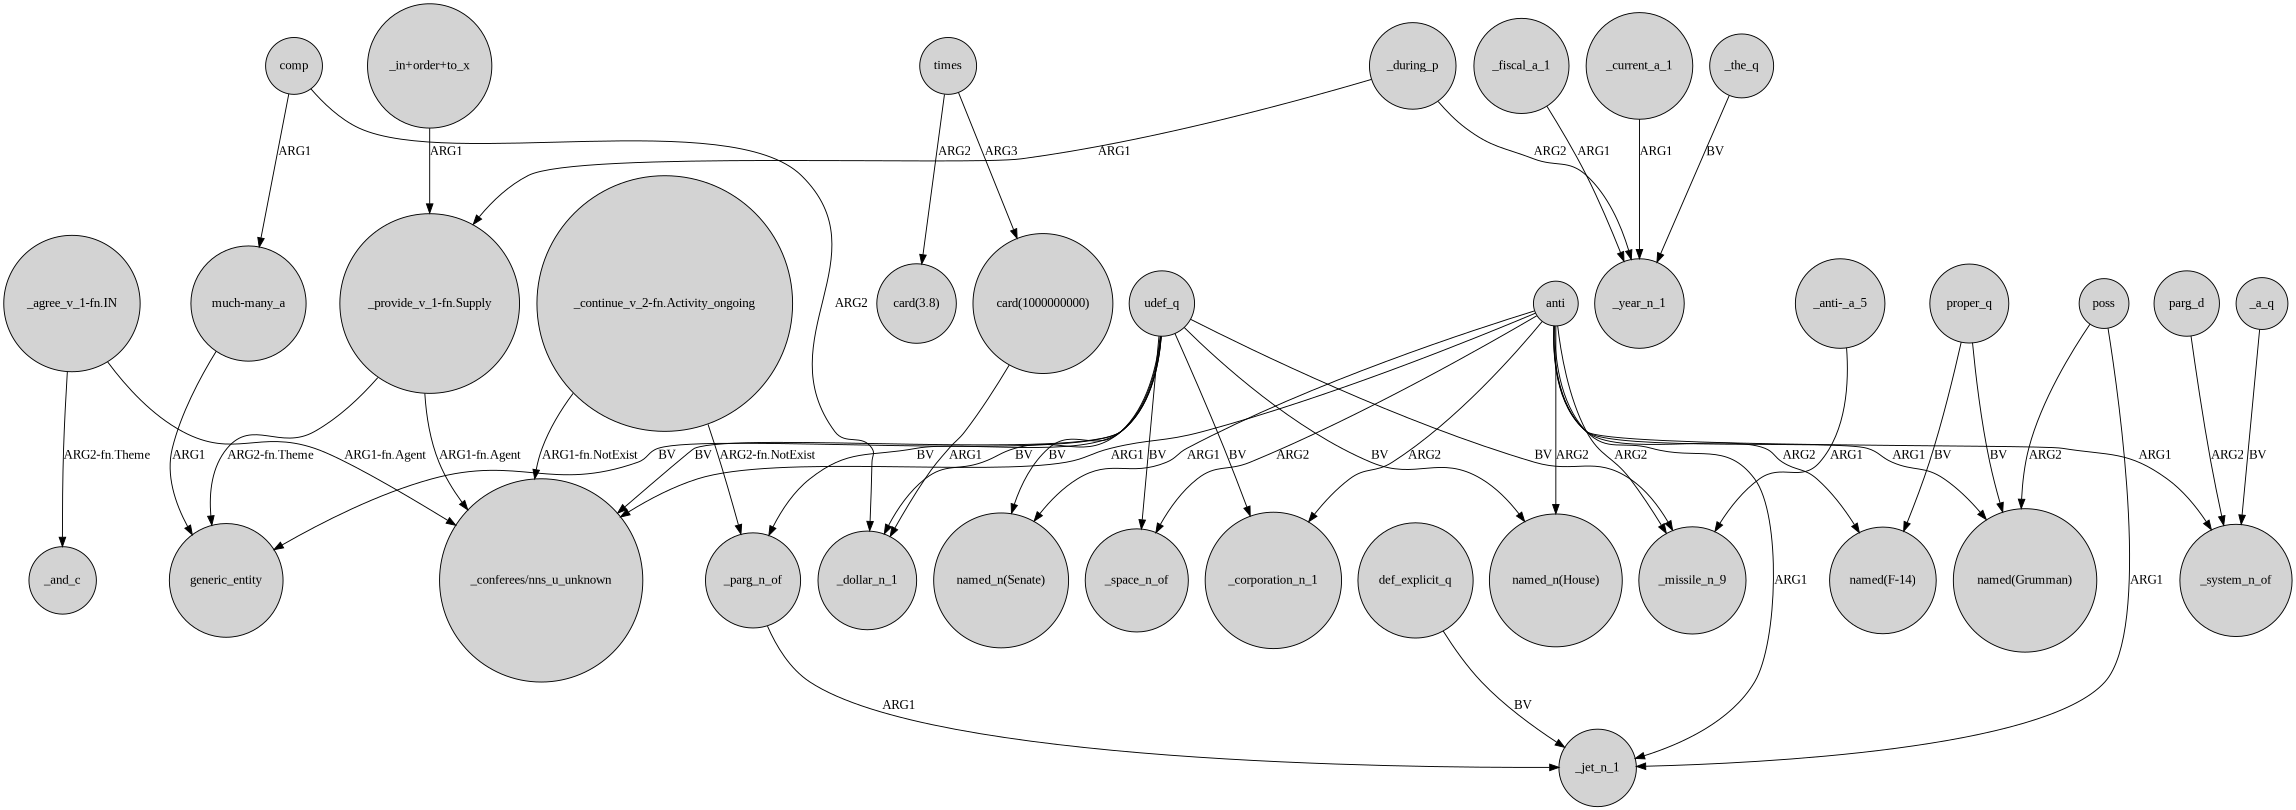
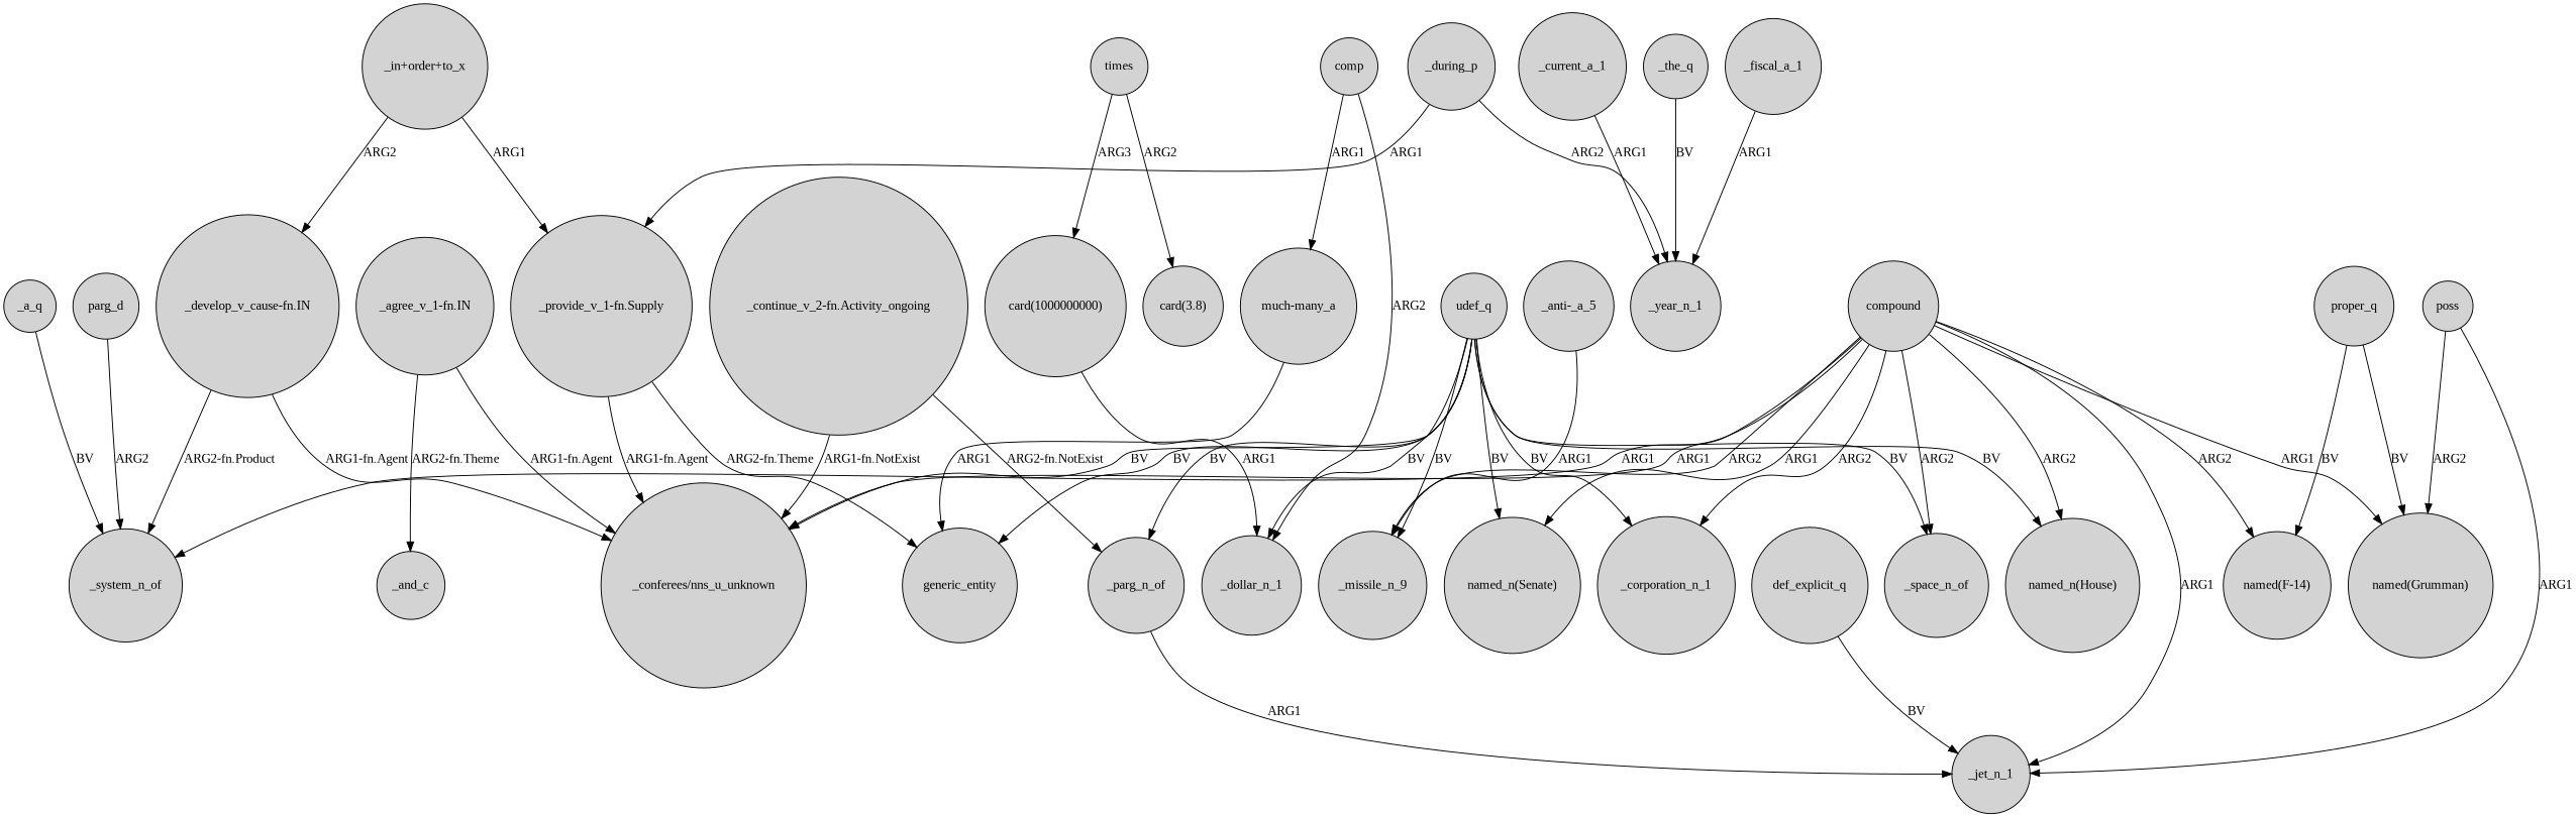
  digraph {
    fontname="Liberation Serif"
    node [fontname="Liberation Serif" shape=circle style=filled]
    edge [fontname="Liberation Serif"]
    udef_q
    "named_n(House)"
    n3 [label=_parg_n_of]
    generic_entity
    "_conferees/nns_u_unknown"
    _corporation_n_1
    n7 [label=_missile_n_9]
    _space_n_of
    "named_n(Senate)"
    _dollar_n_1
    _jet_n_1
    proper_q
    "named(F-14)"
    "named(Grumman)"
-   compound [label=anti]
+   compound
    _system_n_of
    "_agree_v_1-fn.IN"
    _and_c
    "much-many_a"
+   "_develop_v_cause-fn.IN"
    _during_p
    "_provide_v_1-fn.Supply"
    _year_n_1
    _current_a_1
    "_in+order+to_x"
    "_continue_v_2-fn.Activity_ongoing"
    times
    "card(1000000000)"
    "card(3.8)"
    parg_d
    poss
    comp
    _the_q
    _a_q
    def_explicit_q
    _fiscal_a_1
    n37 [label="_anti-_a_5"]
    udef_q -> "named_n(House)" [label=BV]
    udef_q -> n3 [label=BV]
    udef_q -> generic_entity [label=BV]
    udef_q -> "_conferees/nns_u_unknown" [label=BV]
    udef_q -> _corporation_n_1 [label=BV]
    udef_q -> n7 [label=BV]
    udef_q -> _space_n_of [label=BV]
    udef_q -> "named_n(Senate)" [label=BV]
    udef_q -> _dollar_n_1 [label=BV]
    n3 -> _jet_n_1 [label=ARG1]
    proper_q -> "named(F-14)" [label=BV]
    proper_q -> "named(Grumman)" [label=BV]
    compound -> "named_n(House)" [label=ARG2]
    compound -> "_conferees/nns_u_unknown" [label=ARG1]
    compound -> _corporation_n_1 [label=ARG2]
    compound -> n7 [label=ARG2]
    compound -> _space_n_of [label=ARG2]
    compound -> "named_n(Senate)" [label=ARG1]
    compound -> _jet_n_1 [label=ARG1]
    compound -> "named(F-14)" [label=ARG2]
    compound -> "named(Grumman)" [label=ARG1]
    compound -> _system_n_of [label=ARG1]
    "_agree_v_1-fn.IN" -> "_conferees/nns_u_unknown" [label="ARG1-fn.Agent"]
    "_agree_v_1-fn.IN" -> _and_c [label="ARG2-fn.Theme"]
    "much-many_a" -> generic_entity [label=ARG1]
+   "_develop_v_cause-fn.IN" -> "_conferees/nns_u_unknown" [label="ARG1-fn.Agent"]
+   "_develop_v_cause-fn.IN" -> _system_n_of [label="ARG2-fn.Product"]
    _during_p -> "_provide_v_1-fn.Supply" [label=ARG1]
    _during_p -> _year_n_1 [label=ARG2]
    "_provide_v_1-fn.Supply" -> generic_entity [label="ARG2-fn.Theme"]
    "_provide_v_1-fn.Supply" -> "_conferees/nns_u_unknown" [label="ARG1-fn.Agent"]
    _current_a_1 -> _year_n_1 [label=ARG1]
+   "_in+order+to_x" -> "_develop_v_cause-fn.IN" [label=ARG2]
    "_in+order+to_x" -> "_provide_v_1-fn.Supply" [label=ARG1]
    "_continue_v_2-fn.Activity_ongoing" -> n3 [label="ARG2-fn.NotExist"]
    "_continue_v_2-fn.Activity_ongoing" -> "_conferees/nns_u_unknown" [label="ARG1-fn.NotExist"]
    times -> "card(1000000000)" [label=ARG3]
    times -> "card(3.8)" [label=ARG2]
    "card(1000000000)" -> _dollar_n_1 [label=ARG1]
    parg_d -> _system_n_of [label=ARG2]
    poss -> _jet_n_1 [label=ARG1]
    poss -> "named(Grumman)" [label=ARG2]
    comp -> _dollar_n_1 [label=ARG2]
    comp -> "much-many_a" [label=ARG1]
    _the_q -> _year_n_1 [label=BV]
    _a_q -> _system_n_of [label=BV]
    def_explicit_q -> _jet_n_1 [label=BV]
    _fiscal_a_1 -> _year_n_1 [label=ARG1]
    n37 -> n7 [label=ARG1]
  }
